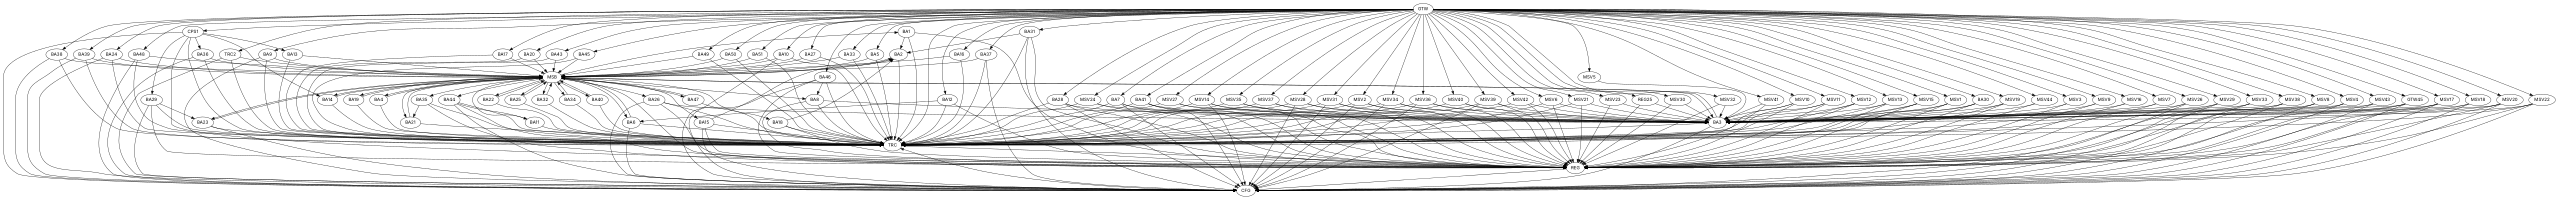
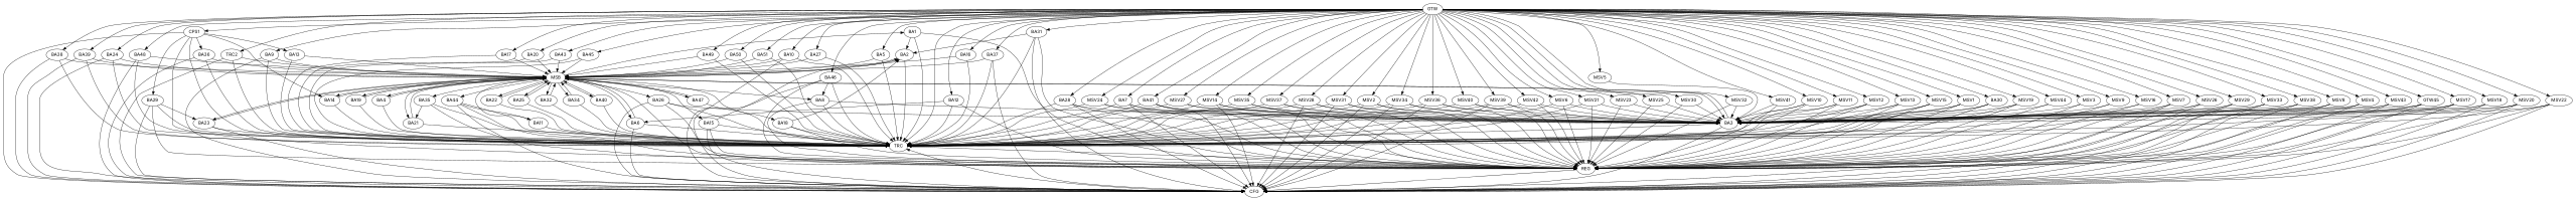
  strict digraph {
    fontname=Inter
    node [fontname=Inter]
    edge [fontname=Inter]
    n1 [label=BA1]
    n2 [label=BA2]
    n3 [label=REG]
    n4 [label=TRC]
    n5 [label=MSB]
    n6 [label=CFG]
    n7 [label=BA3]
    n8 [label=BA4]
    n9 [label=BA6]
    n10 [label=BA8]
    n11 [label=BA14]
    n12 [label=BA15]
    n13 [label=BA18]
    n14 [label=BA19]
    n15 [label=BA21]
    n16 [label=BA22]
    n17 [label=BA23]
    n18 [label=BA25]
    n19 [label=BA26]
    n20 [label=BA32]
    n21 [label=BA34]
    n22 [label=BA35]
    n23 [label=BA40]
    n24 [label=BA44]
    n25 [label=BA47]
    n26 [label=BA5]
    n27 [label=BA7]
    n28 [label=BA9]
    n29 [label=BA10]
    n30 [label=BA11]
    n31 [label=BA12]
    n32 [label=BA13]
    n33 [label=BA16]
    n34 [label=BA17]
    n35 [label=BA20]
    n36 [label=BA24]
    n37 [label=BA27]
    n38 [label=BA28]
    n39 [label=BA29]
    n40 [label=BA30]
    n41 [label=BA31]
-   n42 [label=BA33]
    n43 [label=BA36]
    n44 [label=BA37]
    n45 [label=BA38]
    n46 [label=BA39]
    n47 [label=BA41]
    n48 [label=BA43]
    n49 [label=BA45]
    n50 [label=BA46]
    n51 [label=BA48]
    n52 [label=BA49]
    n53 [label=BA50]
    n54 [label=BA51]
    n55 [label=CPS1]
    n56 [label=TRC2]
    n57 [label=GTW]
    n58 [label=MSV1]
    n59 [label=MSV2]
    n60 [label=MSV3]
    n61 [label=MSV4]
    n62 [label=MSV5]
    n63 [label=MSV6]
    n64 [label=MSV7]
    n65 [label=MSV8]
    n66 [label=MSV9]
    n67 [label=MSV10]
    n68 [label=MSV11]
    n69 [label=MSV12]
    n70 [label=MSV13]
    n71 [label=MSV14]
    n72 [label=MSV15]
    n73 [label=MSV16]
    n74 [label=MSV17]
    n75 [label=MSV18]
    n76 [label=MSV19]
    n77 [label=MSV20]
    n78 [label=MSV21]
    n79 [label=MSV22]
    n80 [label=MSV23]
    n81 [label=MSV24]
-   n82 [label=REG25]
+   n82 [label=MSV25]
    n83 [label=MSV26]
    n84 [label=MSV27]
    n85 [label=MSV28]
    n86 [label=MSV29]
    n87 [label=MSV30]
    n88 [label=MSV31]
    n89 [label=MSV32]
    n90 [label=MSV33]
    n91 [label=MSV34]
    n92 [label=MSV35]
    n93 [label=MSV36]
    n94 [label=MSV37]
    n95 [label=MSV38]
    n96 [label=MSV39]
    n97 [label=MSV40]
    n98 [label=MSV41]
    n99 [label=MSV42]
    n100 [label=MSV43]
    n101 [label=MSV44]
    n102 [label=GTW45]
    n1 -> n2
    n1 -> n3
    n1 -> n4
    n2 -> n4
    n2 -> n5
    n3 -> n6
    n4 -> n3
    n5 -> n1
    n5 -> n2
    n5 -> n3
    n5 -> n7
    n5 -> n8
    n5 -> n9
    n5 -> n10
    n5 -> n11
    n5 -> n12
    n5 -> n13
    n5 -> n14
    n5 -> n15
    n5 -> n16
    n5 -> n17
    n5 -> n18
    n5 -> n19
    n5 -> n20
    n5 -> n21
    n5 -> n22
    n5 -> n23
    n5 -> n24
    n5 -> n25
    n6 -> n4
    n7 -> n4
    n7 -> n5
    n7 -> n6
    n8 -> n4
    n8 -> n5
    n9 -> n4
    n9 -> n5
    n9 -> n6
    n10 -> n3
    n10 -> n4
    n10 -> n7
    n11 -> n4
    n11 -> n5
    n12 -> n2
    n12 -> n3
    n12 -> n4
    n12 -> n6
    n13 -> n2
    n13 -> n3
    n13 -> n4
    n14 -> n4
    n14 -> n5
    n15 -> n4
    n15 -> n5
    n16 -> n4
    n16 -> n5
    n17 -> n4
    n17 -> n5
    n17 -> n6
    n18 -> n4
    n18 -> n5
    n19 -> n3
    n19 -> n4
    n19 -> n6
    n19 -> n7
    n20 -> n4
    n20 -> n5
    n21 -> n4
    n21 -> n5
    n22 -> n3
    n22 -> n4
    n22 -> n15
    n23 -> n4
    n23 -> n5
    n24 -> n3
    n24 -> n4
    n24 -> n6
    n24 -> n30
    n25 -> n4
    n25 -> n5
    n26 -> n4
    n26 -> n5
    n27 -> n3
    n27 -> n4
    n27 -> n6
    n27 -> n7
    n28 -> n4
    n28 -> n5
    n28 -> n6
    n29 -> n4
    n29 -> n5
    n29 -> n6
    n30 -> n4
    n30 -> n5
    n31 -> n3
    n31 -> n4
    n31 -> n9
    n32 -> n4
    n32 -> n5
    n33 -> n4
    n33 -> n5
    n34 -> n4
    n34 -> n5
    n35 -> n4
    n35 -> n5
    n36 -> n4
    n36 -> n5
    n36 -> n6
    n37 -> n4
    n37 -> n5
    n38 -> n3
    n38 -> n4
    n38 -> n6
    n38 -> n7
    n39 -> n3
    n39 -> n4
    n39 -> n6
    n39 -> n17
    n40 -> n3
    n40 -> n4
    n40 -> n7
    n41 -> n2
    n41 -> n3
    n41 -> n4
    n41 -> n6
-   n42 -> n4
-   n42 -> n5
    n43 -> n4
    n43 -> n5
    n43 -> n6
    n44 -> n4
    n44 -> n5
    n44 -> n6
    n45 -> n4
    n45 -> n5
    n45 -> n6
    n46 -> n4
    n46 -> n5
    n46 -> n6
    n47 -> n3
    n47 -> n4
    n47 -> n6
    n47 -> n7
    n48 -> n4
    n48 -> n5
    n49 -> n4
    n49 -> n5
    n50 -> n3
    n50 -> n4
    n50 -> n6
    n50 -> n10
    n51 -> n4
    n51 -> n5
    n51 -> n6
    n52 -> n4
    n52 -> n5
    n53 -> n4
    n53 -> n5
    n54 -> n4
    n54 -> n5
    n55 -> n3
    n55 -> n4
    n55 -> n6
    n55 -> n11
    n55 -> n32
    n55 -> n39
    n55 -> n43
    n56 -> n4
    n56 -> n5
    n56 -> n6
    n57 -> n4
    n57 -> n26
    n57 -> n27
    n57 -> n28
    n57 -> n29
    n57 -> n31
    n57 -> n33
    n57 -> n34
    n57 -> n35
    n57 -> n36
    n57 -> n37
    n57 -> n38
    n57 -> n40
    n57 -> n41
-   n57 -> n42
    n57 -> n44
    n57 -> n45
    n57 -> n46
    n57 -> n47
    n57 -> n48
    n57 -> n49
    n57 -> n50
    n57 -> n51
    n57 -> n52
    n57 -> n53
    n57 -> n54
    n57 -> n55
    n57 -> n56
    n57 -> n58
    n57 -> n59
    n57 -> n60
    n57 -> n61
    n57 -> n62
    n57 -> n63
    n57 -> n64
    n57 -> n65
    n57 -> n66
    n57 -> n67
    n57 -> n68
    n57 -> n69
    n57 -> n70
    n57 -> n71
    n57 -> n72
    n57 -> n73
    n57 -> n74
    n57 -> n75
    n57 -> n76
    n57 -> n77
    n57 -> n78
    n57 -> n79
    n57 -> n80
    n57 -> n81
    n57 -> n82
    n57 -> n83
    n57 -> n84
    n57 -> n85
    n57 -> n86
    n57 -> n87
    n57 -> n88
    n57 -> n89
    n57 -> n90
    n57 -> n91
    n57 -> n92
    n57 -> n93
    n57 -> n94
    n57 -> n95
    n57 -> n96
    n57 -> n97
    n57 -> n98
    n57 -> n99
    n57 -> n100
    n57 -> n101
    n57 -> n102
    n58 -> n3
    n58 -> n4
    n58 -> n7
    n59 -> n3
    n59 -> n4
    n59 -> n6
    n59 -> n7
    n60 -> n3
    n60 -> n7
    n61 -> n3
    n61 -> n6
    n61 -> n7
    n62 -> n7
    n63 -> n3
    n63 -> n4
    n63 -> n7
    n64 -> n3
+   n64 -> n6
    n64 -> n7
    n65 -> n3
    n65 -> n6
    n65 -> n7
    n66 -> n3
    n66 -> n7
    n67 -> n3
    n67 -> n4
    n67 -> n7
    n68 -> n3
    n68 -> n4
    n68 -> n7
    n69 -> n3
    n69 -> n4
    n69 -> n7
    n70 -> n3
    n70 -> n4
    n70 -> n7
    n71 -> n3
    n71 -> n4
    n71 -> n6
    n71 -> n7
    n72 -> n3
    n72 -> n4
    n72 -> n7
    n73 -> n3
    n73 -> n7
    n74 -> n3
    n74 -> n4
    n74 -> n6
    n74 -> n7
    n75 -> n3
    n75 -> n6
    n75 -> n7
    n76 -> n3
    n76 -> n4
    n76 -> n7
    n77 -> n3
    n77 -> n4
    n77 -> n6
    n77 -> n7
    n78 -> n3
    n78 -> n4
    n78 -> n7
    n79 -> n3
    n79 -> n4
    n79 -> n6
    n79 -> n7
    n80 -> n3
    n80 -> n7
    n81 -> n3
    n81 -> n4
    n81 -> n7
    n82 -> n3
    n82 -> n7
    n83 -> n3
    n83 -> n6
    n83 -> n7
    n84 -> n3
    n84 -> n4
    n84 -> n7
    n85 -> n3
    n85 -> n4
    n85 -> n6
    n85 -> n7
    n86 -> n3
    n86 -> n6
    n86 -> n7
    n87 -> n3
    n87 -> n7
    n88 -> n3
    n88 -> n4
    n88 -> n6
    n88 -> n7
    n89 -> n3
    n89 -> n7
    n90 -> n3
    n90 -> n6
    n90 -> n7
    n91 -> n3
    n91 -> n4
    n91 -> n6
    n91 -> n7
    n92 -> n3
    n92 -> n4
    n92 -> n7
    n93 -> n3
    n93 -> n4
    n93 -> n6
    n93 -> n7
    n94 -> n3
    n94 -> n4
    n94 -> n7
    n95 -> n3
    n95 -> n6
    n95 -> n7
    n96 -> n3
    n96 -> n4
    n96 -> n6
    n96 -> n7
    n97 -> n3
    n97 -> n4
    n97 -> n7
    n98 -> n3
    n98 -> n7
    n99 -> n3
    n99 -> n4
    n99 -> n7
    n100 -> n3
    n100 -> n6
    n100 -> n7
    n101 -> n3
    n101 -> n7
    n102 -> n3
    n102 -> n4
    n102 -> n6
    n102 -> n7
  }
